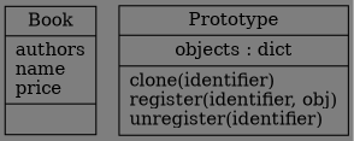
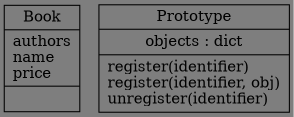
  digraph {
    bgcolor="#7e7e7e"
    rankdir=BT
    node [color=black fontcolor=black shape=record style=solid]
    n1 [label=<{Book|authors<br ALIGN="LEFT"/>name<br ALIGN="LEFT"/>price<br ALIGN="LEFT"/>|}>]
-   n2 [label=<{Prototype|objects : dict<br ALIGN="LEFT"/>|clone(identifier)<br ALIGN="LEFT"/>register(identifier, obj)<br ALIGN="LEFT"/>unregister(identifier)<br ALIGN="LEFT"/>}>]
+   n2 [label=<{Prototype|objects : dict<br ALIGN="LEFT"/>|register(identifier)<br ALIGN="LEFT"/>register(identifier, obj)<br ALIGN="LEFT"/>unregister(identifier)<br ALIGN="LEFT"/>}>]
  }
